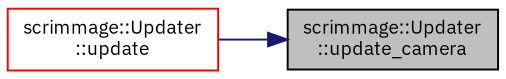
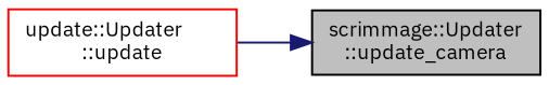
  digraph {
    rankdir=RL
    fontname="IBM Plex Sans"
    node [fontname="IBM Plex Sans" fontsize=10 shape=record style=filled]
    n1 [color=black fillcolor=grey75 fontcolor=black height=0.2 label="scrimmage::Updater\l::update_camera" width=0.4]
-   n2 [color=red fillcolor=white height=0.2 label="scrimmage::Updater\l::update" width=0.4]
+   n2 [color=red fillcolor=white height=0.2 label="update::Updater\l::update" width=0.4]
    n1 -> n2 [color=midnightblue dir=back fontname="IBM Plex Sans" fontsize=10 labelfontname=Helvetica labelfontsize=10 style=solid]
  }
